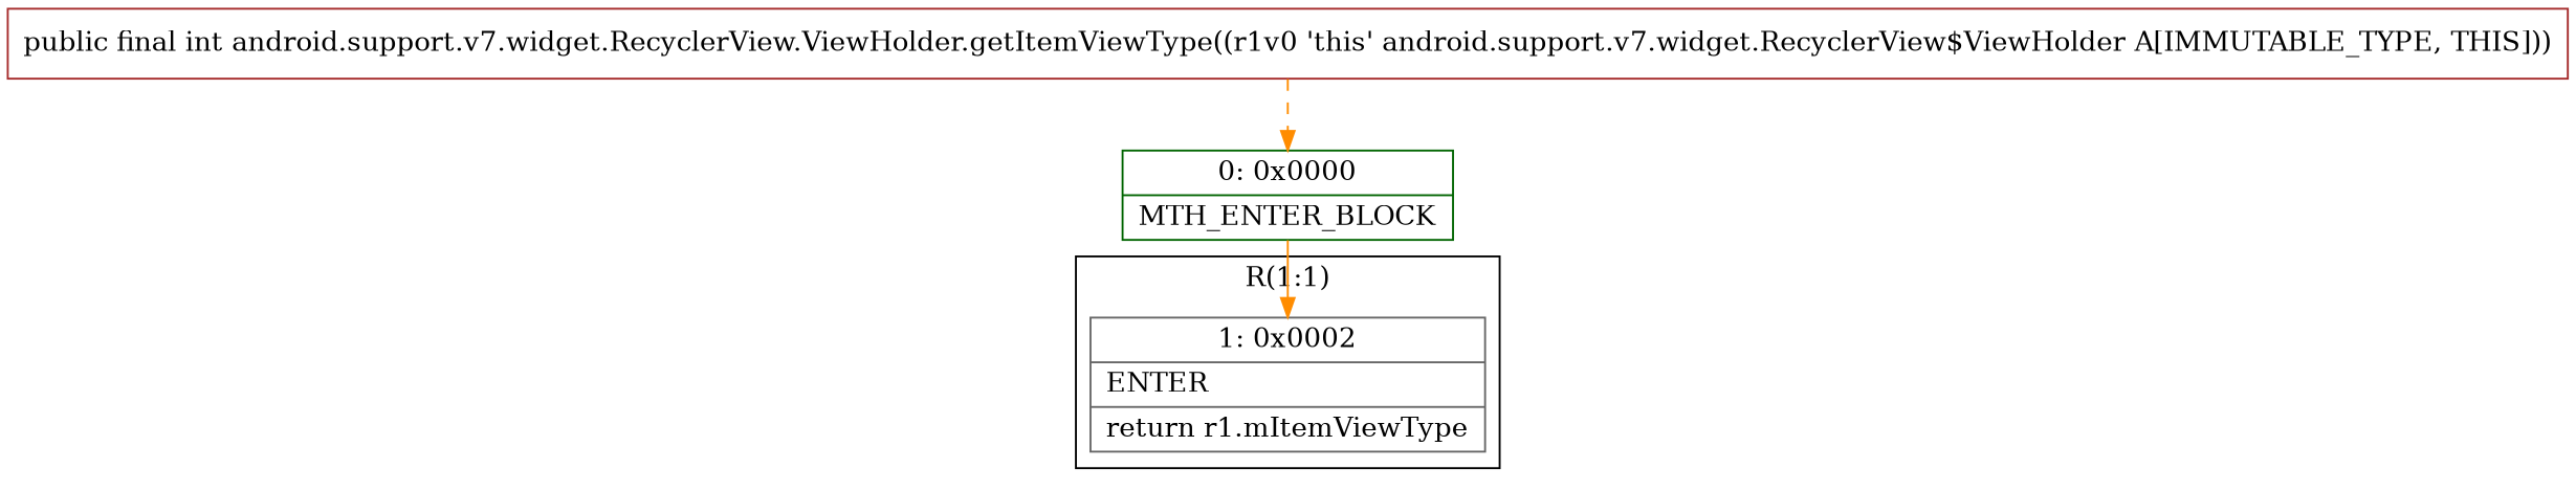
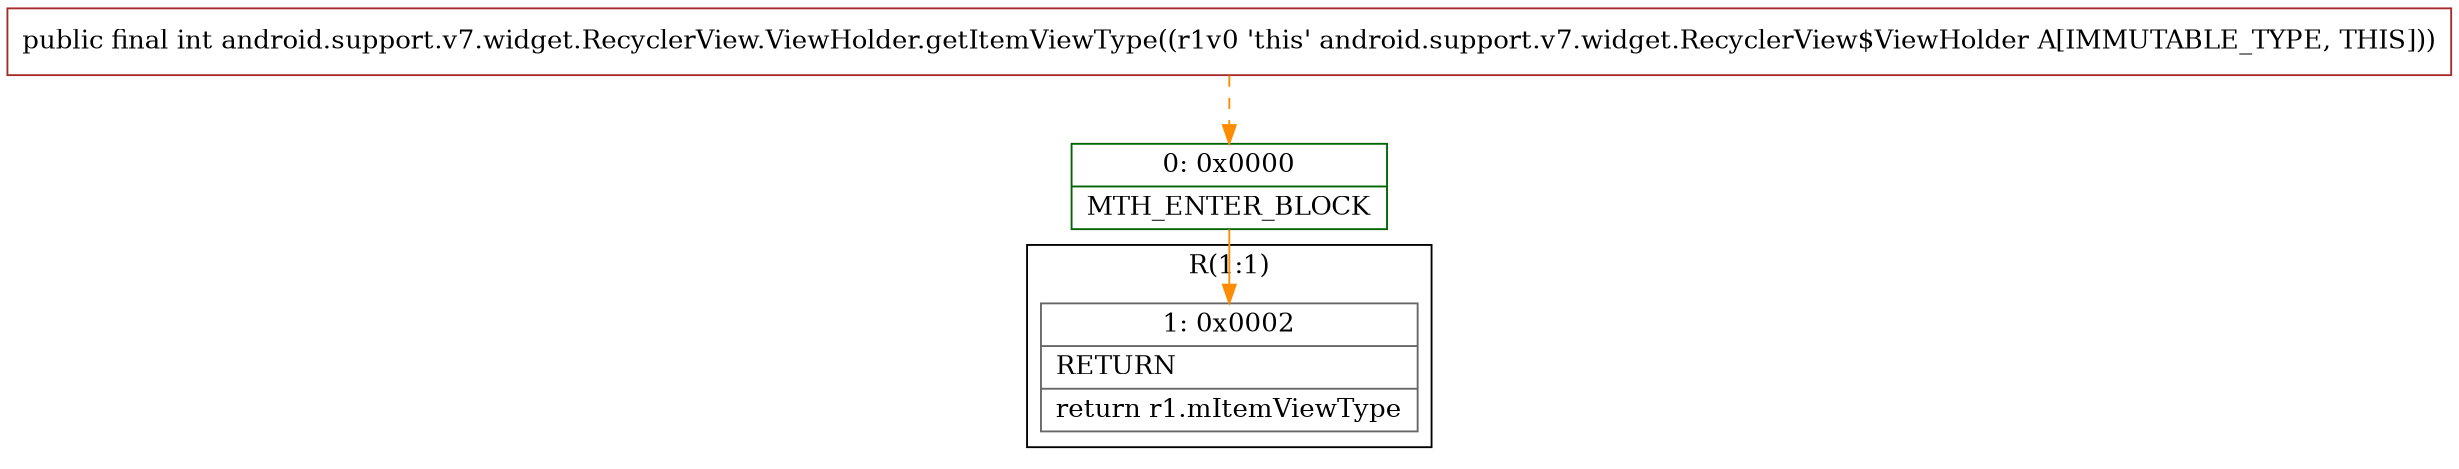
  digraph {
    node [shape=record]
    edge [color=darkorange]
-   n1 [color=gray40 label="{1\:\ 0x0002|ENTER\l|return r1.mItemViewType\l}"]
+   n1 [color=gray40 label="{1\:\ 0x0002|RETURN\l|return r1.mItemViewType\l}"]
    n2 [color=darkgreen label="{0\:\ 0x0000|MTH_ENTER_BLOCK\l}"]
    n3 [label="{public final int android.support.v7.widget.RecyclerView.ViewHolder.getItemViewType((r1v0 'this' android.support.v7.widget.RecyclerView$ViewHolder A[IMMUTABLE_TYPE, THIS])) }" color=brown]
    subgraph cluster_1 {
      label="R(1:1)"
      n1
    }
    n2 -> n1 [style=solid]
    n3 -> n2 [style=dashed]
  }
